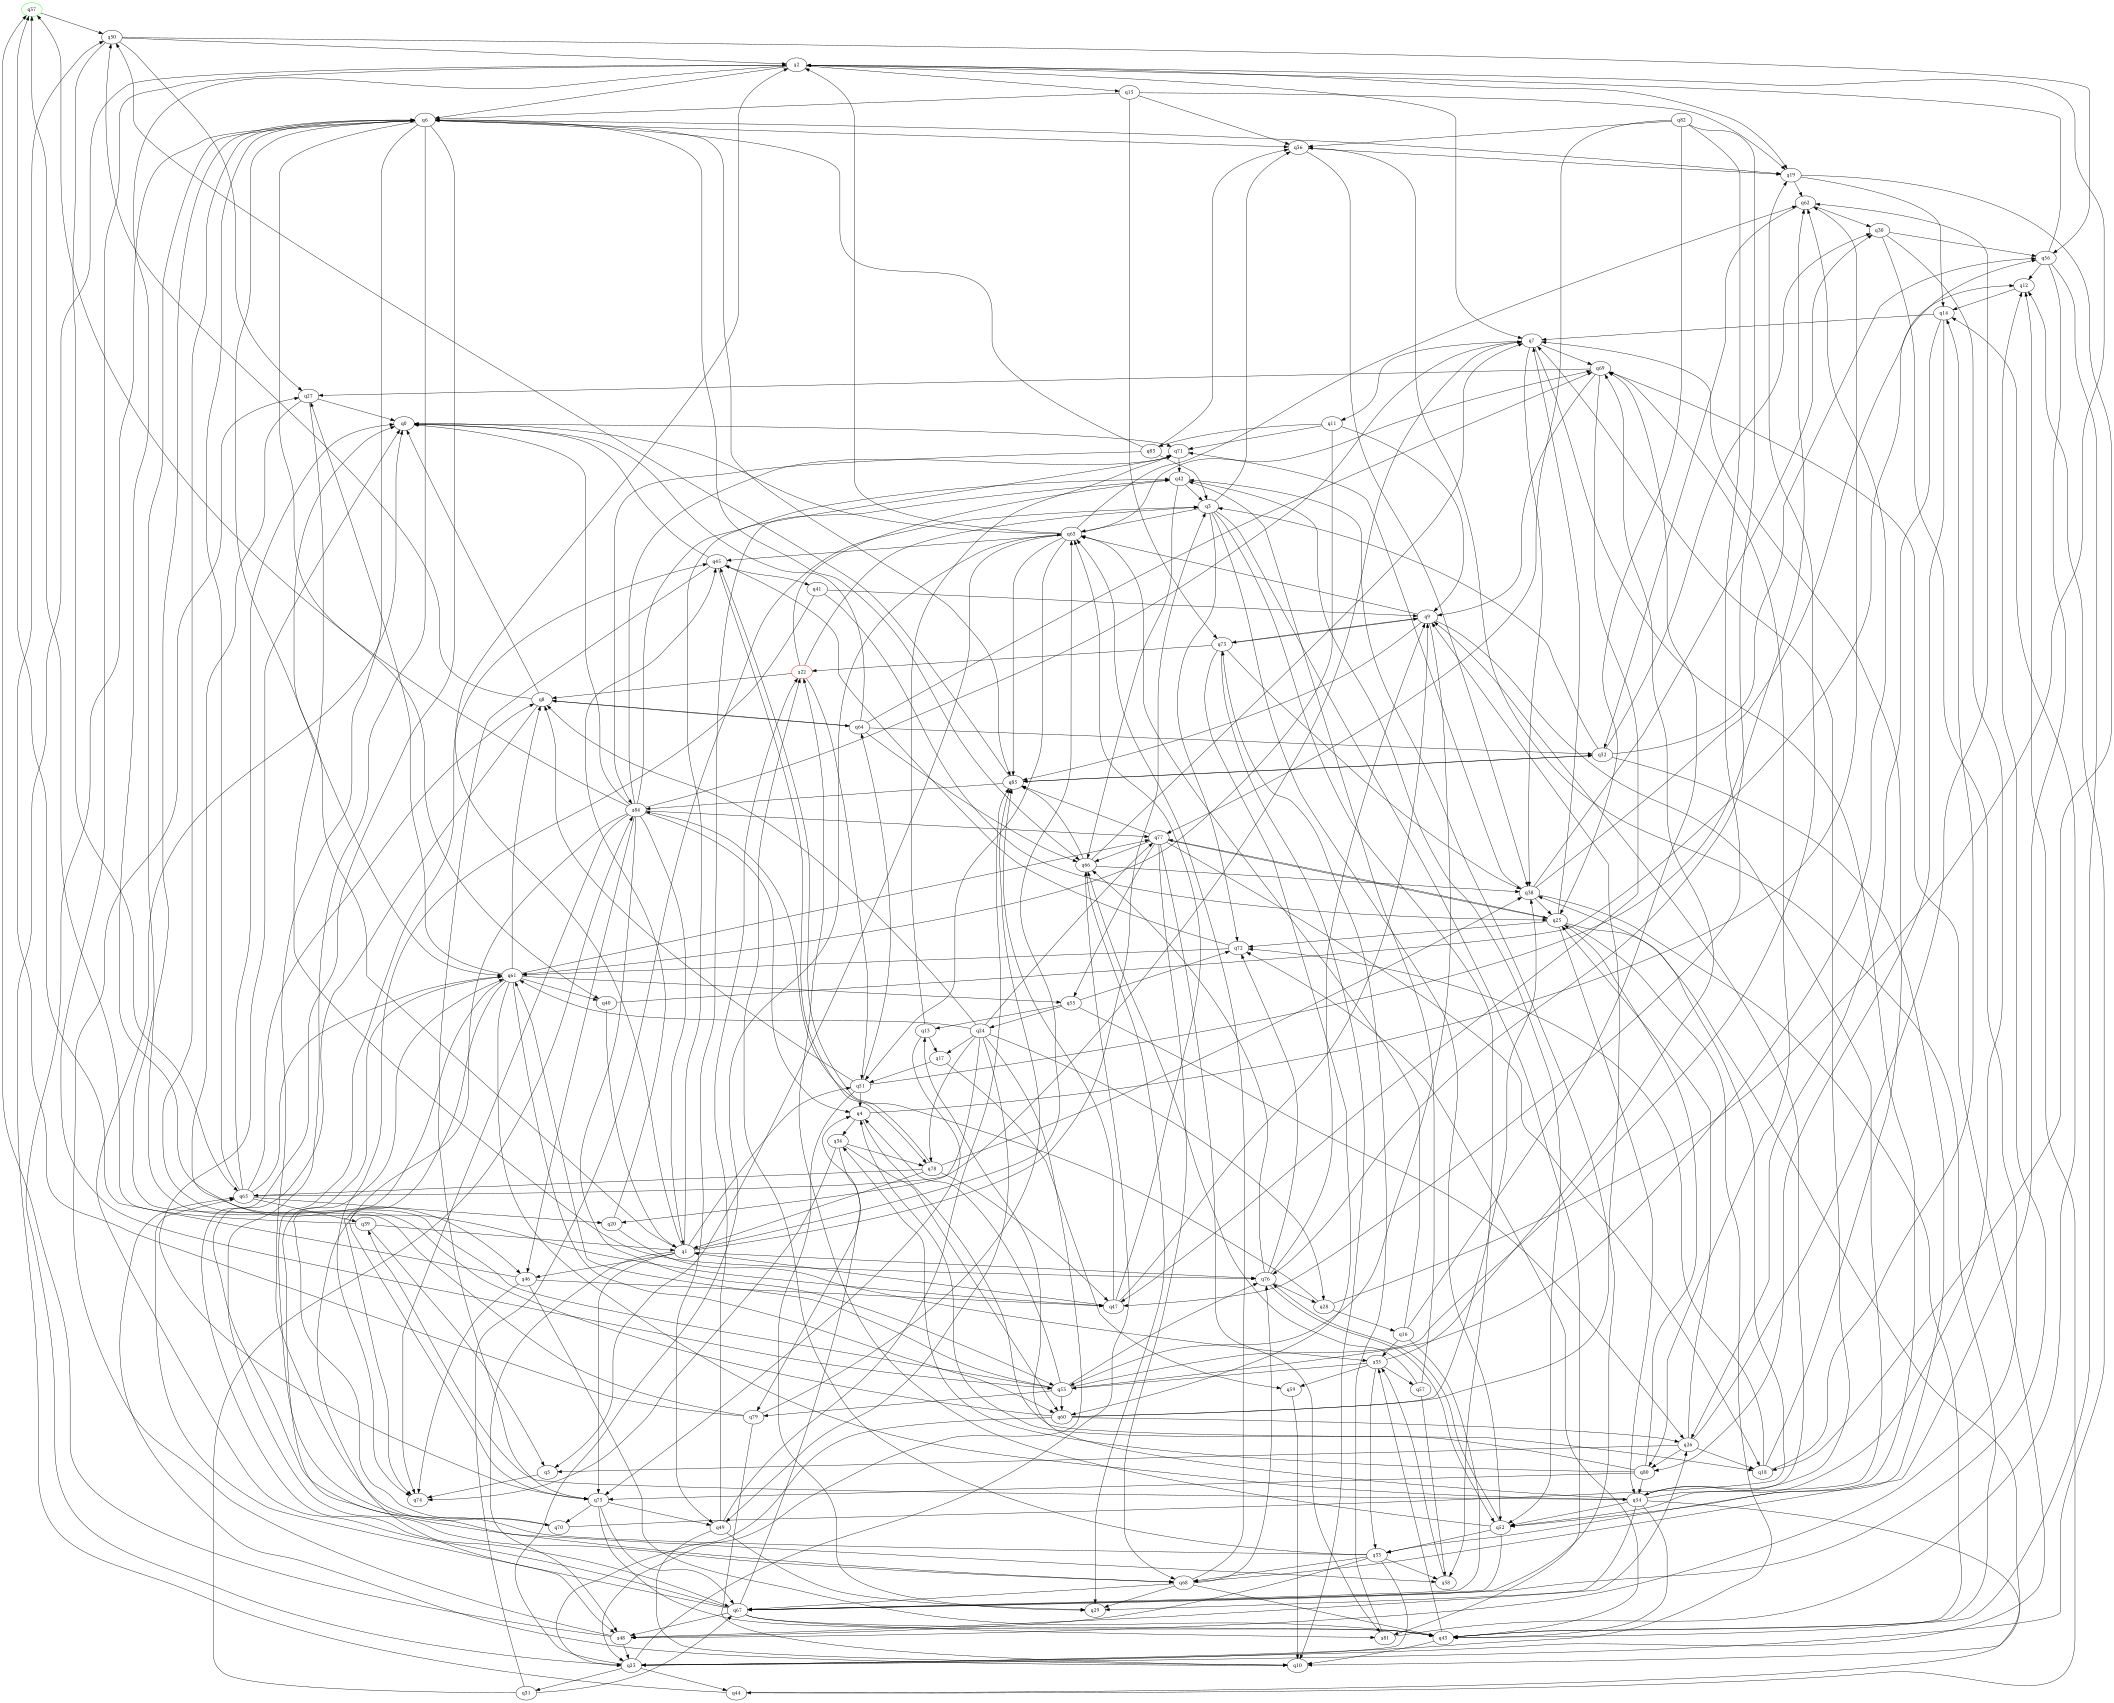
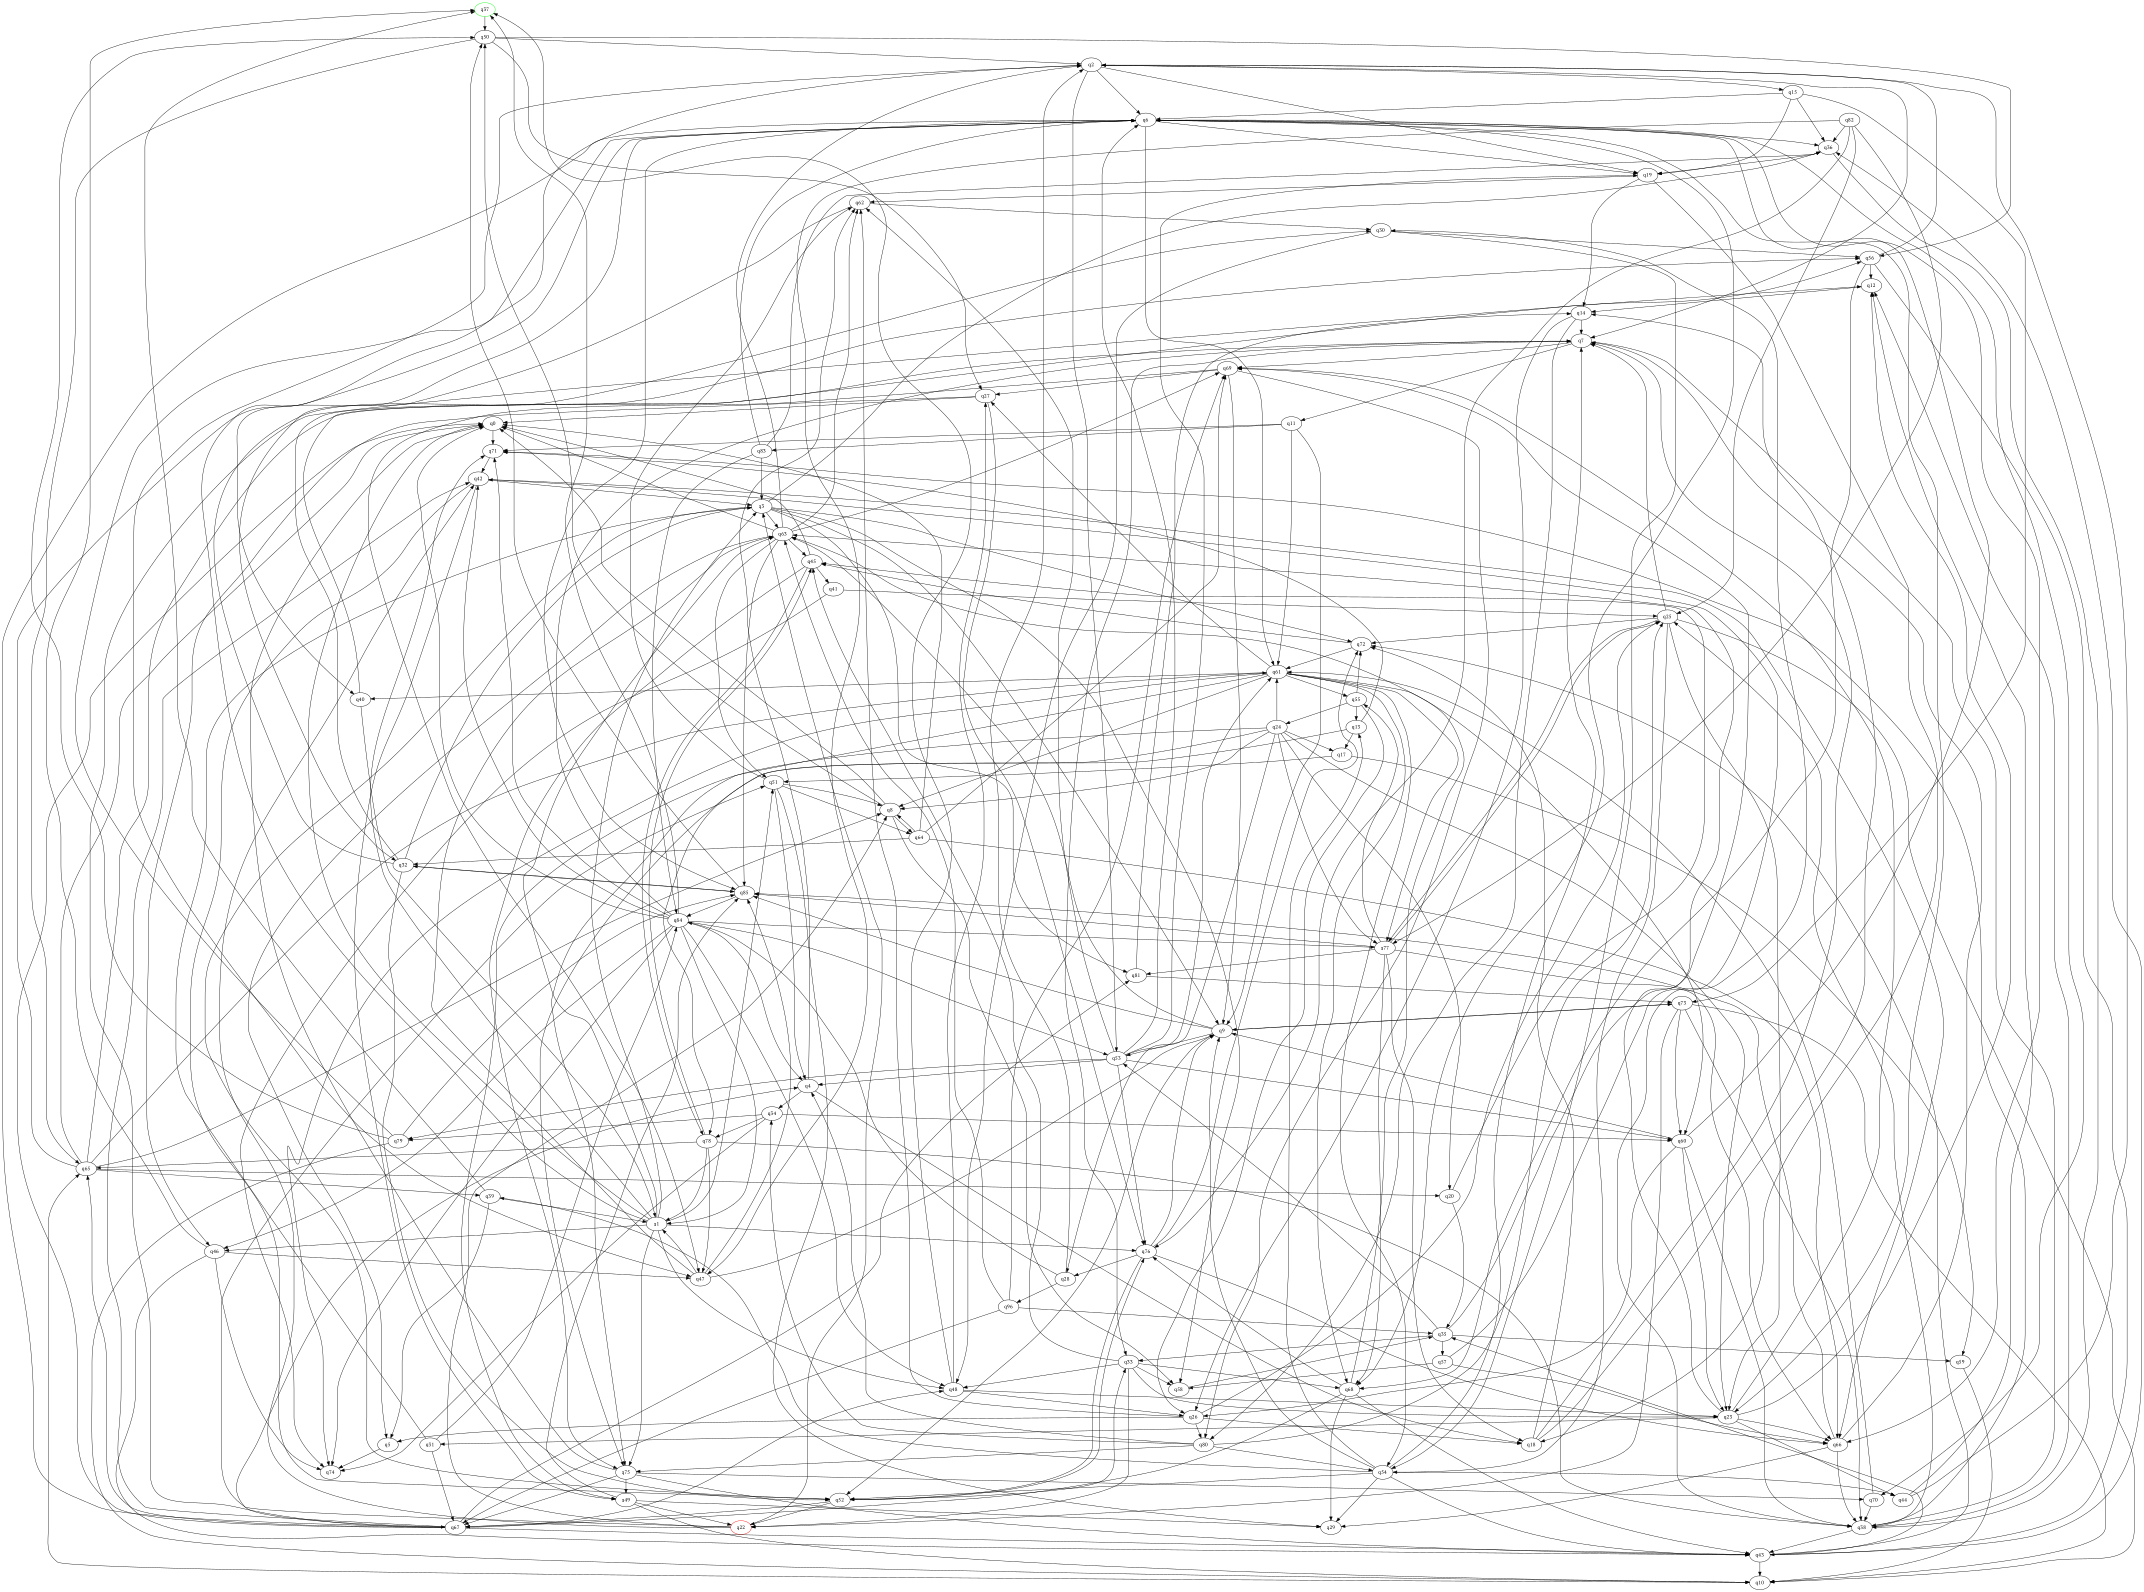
  digraph {
    fontname="PT Serif"
    node [fontname="PT Serif"]
    edge [fontname="PT Serif"]
    q37 [color=green initial=1]
    q50
    q2
    q27
    q56
    q65
    q22 [color=red final=1]
    q3
    q51
    q8
    q42
    q63
    q9
    q36
    q52
    q58
    q72
    q81
    q4
    q62
    q64
    q29
    q0
    q66
    q49
    q71
    q1
    q46
    q48
    q75
    q76
    q6
    q7
    q15
    q19
    q47
    q53
    q74
    q43
    q23
    q26
    q5
    q85
    q69
    q45
    q67
    q70
    q28
    q40
    q61
    q68
    q11
    q33
    q38
    q73
    q18
    q14
    q24
    q17
    q20
    q77
    q78
    q60
    q79
    q35
    q10
    q12
    q31
    q44
    q25
    q80
    q34
    q30
    q32
    q84
    q41
-   q16
+   q16 [label=q96]
    q54
    q55
    q83
    q59
    q57
    q39
    q13
    q82
    q37 -> q50
    q50 -> q2
    q50 -> q27
    q50 -> q56
    q50 -> q65
    q2 -> q6
    q2 -> q7
    q2 -> q15
    q2 -> q19
    q2 -> q47
    q2 -> q53
    q27 -> q0
    q27 -> q46
    q27 -> q76
    q56 -> q2
    q56 -> q43
    q56 -> q68
    q56 -> q12
    q65 -> q8
    q65 -> q0
    q65 -> q6
    q65 -> q7
    q65 -> q61
    q65 -> q20
    q65 -> q39
    q22 -> q3
    q22 -> q51
    q22 -> q8
    q22 -> q42
    q3 -> q63
-   q41 -> q9
+   q3 -> q9
    q3 -> q36
    q3 -> q52
    q3 -> q58
    q3 -> q72
    q3 -> q81
    q51 -> q8
    q51 -> q4
    q51 -> q62
    q51 -> q64
    q51 -> q29
    q8 -> q50
    q8 -> q58
    q8 -> q64
    q8 -> q0
    q42 -> q3
    q42 -> q52
    q42 -> q66
    q42 -> q49
    q63 -> q2
    q63 -> q51
    q63 -> q62
    q63 -> q0
    q63 -> q5
    q63 -> q85
    q63 -> q69
    q63 -> q45
    q9 -> q63
    q9 -> q52
    q9 -> q53
    q9 -> q85
    q9 -> q73
    q36 -> q19
    q36 -> q38
    q52 -> q22
    q52 -> q76
    q52 -> q67
    q52 -> q33
    q58 -> q35
    q72 -> q45
    q72 -> q61
    q81 -> q73
    q81 -> q14
    q4 -> q62
    q4 -> q18
    q4 -> q34
    q62 -> q30
    q62 -> q32
    q64 -> q8
    q64 -> q0
    q64 -> q66
    q64 -> q69
    q64 -> q32
    q0 -> q71
    q66 -> q29
    q66 -> q7
    q66 -> q85
    q66 -> q38
    q49 -> q22
    q49 -> q29
    q49 -> q85
    q49 -> q10
    q71 -> q42
    q1 -> q2
    q1 -> q3
    q1 -> q51
    q1 -> q63
    q1 -> q0
    q1 -> q71
    q1 -> q46
    q1 -> q48
    q1 -> q75
    q1 -> q76
    q46 -> q37
    q46 -> q47
    q46 -> q74
    q46 -> q43
    q48 -> q37
    q48 -> q27
    q48 -> q23
    q48 -> q26
    q75 -> q0
    q75 -> q49
    q75 -> q43
    q75 -> q67
    q75 -> q70
    q76 -> q9
    q76 -> q52
    q76 -> q72
    q76 -> q66
    q76 -> q28
    q6 -> q36
    q6 -> q66
    q6 -> q19
    q6 -> q23
    q6 -> q85
    q6 -> q67
    q6 -> q70
    q6 -> q40
    q6 -> q61
    q6 -> q68
    q7 -> q69
    q7 -> q11
    q7 -> q33
    q7 -> q38
    q15 -> q36
    q15 -> q6
    q15 -> q19
    q15 -> q73
    q19 -> q62
    q19 -> q18
    q19 -> q14
    q47 -> q63
    q47 -> q9
    q47 -> q1
    q47 -> q85
    q53 -> q4
    q53 -> q62
    q53 -> q76
    q53 -> q6
    q53 -> q19
    q53 -> q61
    q53 -> q60
    q53 -> q79
    q43 -> q36
    q43 -> q72
    q43 -> q35
    q43 -> q10
    q23 -> q63
    q23 -> q66
    q23 -> q69
    q23 -> q12
    q23 -> q31
    q23 -> q44
    q26 -> q62
    q26 -> q5
    q26 -> q18
    q26 -> q25
    q26 -> q80
    q5 -> q74
    q85 -> q50
    q85 -> q32
    q85 -> q84
    q69 -> q27
    q69 -> q9
    q69 -> q47
    q69 -> q80
    q45 -> q0
    q45 -> q75
    q45 -> q78
    q45 -> q41
    q67 -> q65
    q67 -> q42
    q67 -> q81
    q67 -> q4
    q67 -> q0
    q67 -> q48
    q67 -> q43
    q67 -> q12
    q70 -> q61
    q70 -> q38
    q28 -> q2
    q28 -> q84
    q28 -> q16
    q40 -> q56
    q40 -> q1
    q61 -> q27
    q61 -> q8
    q61 -> q75
    q61 -> q74
    q61 -> q40
    q61 -> q68
    q61 -> q77
    q61 -> q60
    q61 -> q54
    q61 -> q55
    q68 -> q63
    q68 -> q29
    q68 -> q76
    q68 -> q43
    q68 -> q67
    q11 -> q9
    q11 -> q71
    q11 -> q61
    q11 -> q83
    q33 -> q22
    q33 -> q58
    q33 -> q48
    q33 -> q23
    q33 -> q45
    q33 -> q68
    q38 -> q71
    q38 -> q43
    q38 -> q12
    q38 -> q25
    q38 -> q30
    q73 -> q22
    q73 -> q9
    q73 -> q38
    q73 -> q60
    q73 -> q10
    q18 -> q72
    q18 -> q7
    q18 -> q14
    q14 -> q7
    q14 -> q26
    q14 -> q80
    q24 -> q8
    q24 -> q49
    q24 -> q23
    q24 -> q28
    q24 -> q61
    q24 -> q17
    q24 -> q20
    q24 -> q77
    q24 -> q78
    q17 -> q51
    q17 -> q59
    q20 -> q45
    q20 -> q35
    q77 -> q81
    q77 -> q66
    q77 -> q85
    q77 -> q68
    q77 -> q18
    q77 -> q25
    q77 -> q55
    q78 -> q65
    q78 -> q1
    q78 -> q47
    q78 -> q45
    q78 -> q38
    q60 -> q9
    q60 -> q6
    q60 -> q23
    q60 -> q26
    q60 -> q38
    q79 -> q50
    q79 -> q6
    q79 -> q85
    q79 -> q10
    q35 -> q53
    q35 -> q69
    q35 -> q33
    q35 -> q59
    q35 -> q57
    q10 -> q65
    q12 -> q14
    q31 -> q3
    q31 -> q67
    q31 -> q84
    q44 -> q2
    q44 -> q12
    q25 -> q72
    q25 -> q7
    q25 -> q23
    q25 -> q77
    q25 -> q10
    q25 -> q54
    q80 -> q4
    q80 -> q75
    q80 -> q25
    q80 -> q34
    q80 -> q54
    q34 -> q74
    q34 -> q78
    q34 -> q60
    q34 -> q79
    q30 -> q56
    q30 -> q48
    q30 -> q54
    q32 -> q56
    q32 -> q3
    q32 -> q52
    q32 -> q85
    q32 -> q30
    q84 -> q37
    q84 -> q42
    q84 -> q4
    q84 -> q0
    q84 -> q71
    q84 -> q1
    q84 -> q46
    q84 -> q48
    q84 -> q7
    q84 -> q53
    q84 -> q74
    q84 -> q77
    q41 -> q74
    q41 -> q25
    q16 -> q63
    q16 -> q69
    q16 -> q67
    q16 -> q35
    q54 -> q9
    q54 -> q52
    q54 -> q29
    q54 -> q7
    q54 -> q43
    q54 -> q44
    q54 -> q39
    q54 -> q13
    q55 -> q72
    q55 -> q26
    q55 -> q24
    q55 -> q13
    q83 -> q3
    q83 -> q36
    q83 -> q6
    q83 -> q84
    q59 -> q10
    q57 -> q42
    q57 -> q58
    q57 -> q66
    q39 -> q37
    q39 -> q1
    q39 -> q5
    q13 -> q71
    q13 -> q75
    q13 -> q17
    q82 -> q36
    q82 -> q76
    q82 -> q47
    q82 -> q77
    q82 -> q25
  }
